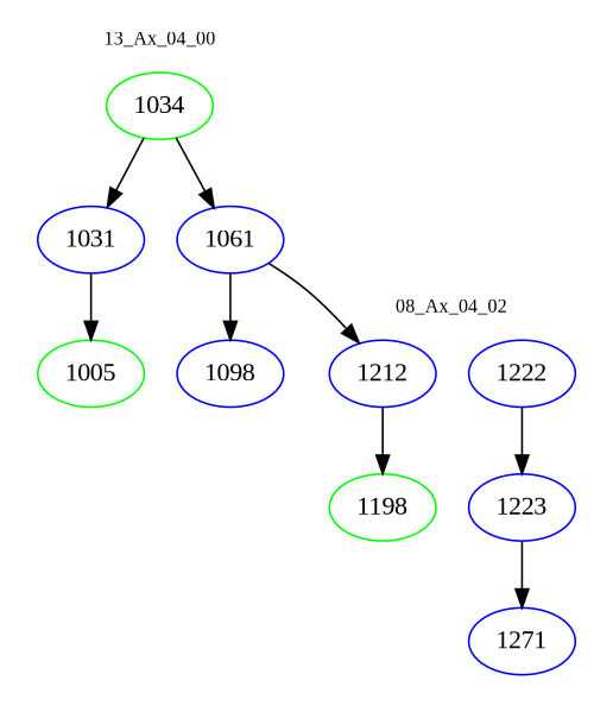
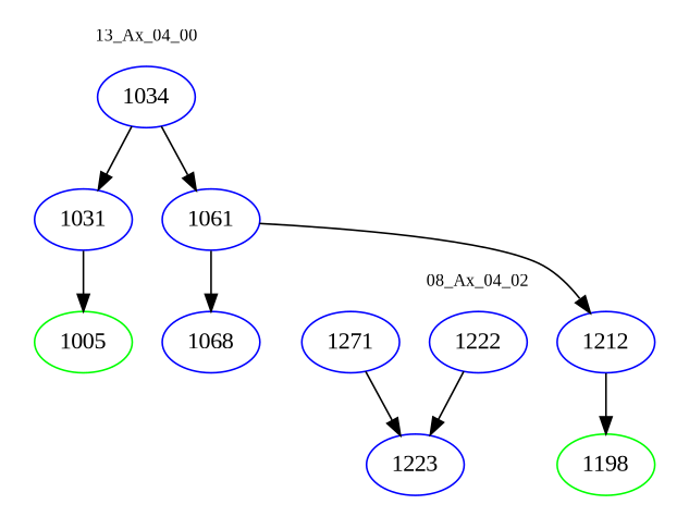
  digraph {
    fontname="Liberation Serif"
    node [color=blue fontname="Liberation Serif"]
    edge [color=black fontname="Liberation Serif"]
-   n1 [color=green label=1034]
+   n1 [label=1034]
    n2 [label=1031]
    n3 [label=1061]
    n4 [color=green label=1005]
-   n5 [label=1098]
+   n5 [label=1068]
    n6 [label=1222]
    n7 [label=1212]
    n8 [label=1223]
    n9 [color=green label=1198]
    n10 [label=1271]
    subgraph cluster_1 {
      color=white
      fontsize=10
      label="13_Ax_04_00"
      n1
      n2
      n3
      n4
      n5
    }
    subgraph cluster_2 {
      color=white
      fontsize=10
      label="08_Ax_04_02"
      n6
      n7
      n8
      n9
      n10
    }
    n1 -> n2
    n1 -> n3
    n2 -> n4
    n3 -> n5
    n3 -> n7
    n6 -> n8
    n7 -> n9
-   n8 -> n10
+   n10 -> n8
  }
